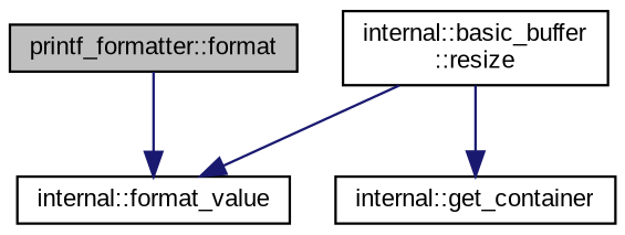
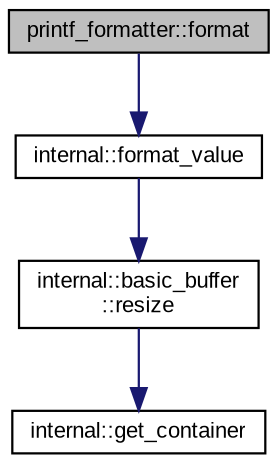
  digraph {
    fontname="Liberation Sans"
    rankdir=TB
    node [color=black fillcolor=white fontname="Liberation Sans" fontsize=10 shape=record style=filled]
    edge [color=midnightblue fontname="Liberation Sans" fontsize=10 labelfontname=Helvetica labelfontsize=10 style=solid]
    n1 [fillcolor=grey75 fontcolor=black height=0.2 label="printf_formatter::format" width=0.4]
    n2 [height=0.2 label="internal::format_value" width=0.4]
    n3 [height=0.2 label="internal::basic_buffer\l::resize" width=0.4]
    n4 [height=0.2 label="internal::get_container" width=0.4]
    n1 -> n2
-   n3 -> n2
+   n2 -> n3
    n3 -> n4
  }
